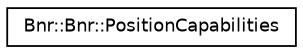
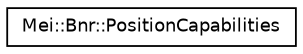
  digraph {
    rankdir=TB
-   n1 [color=black fillcolor=white fontname=Helvetica fontsize=10 height=0.2 label="Bnr::Bnr::PositionCapabilities" shape=record style=filled width=0.4]
+   n1 [color=black fillcolor=white fontname=Helvetica fontsize=10 height=0.2 label="Mei::Bnr::PositionCapabilities" shape=record style=filled width=0.4]
  }
